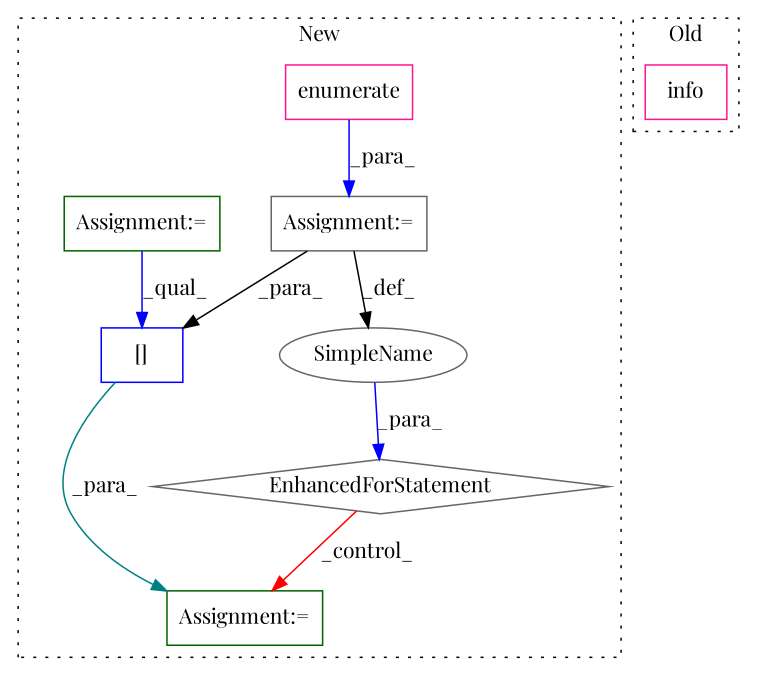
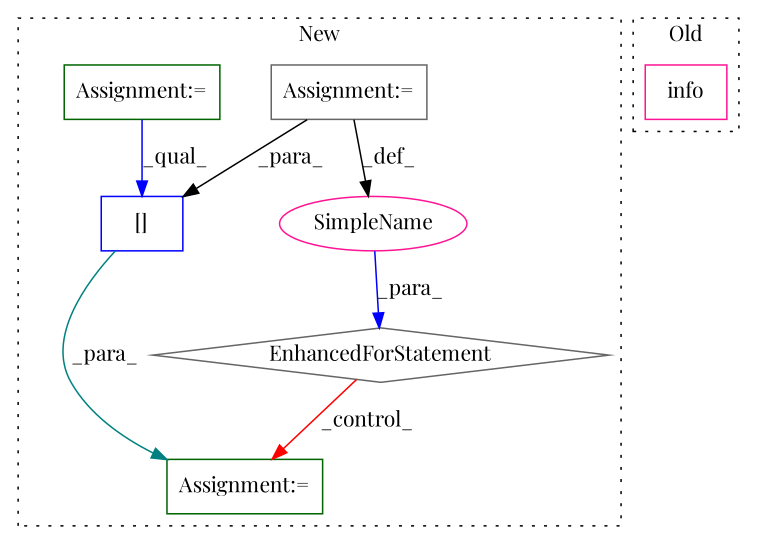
  digraph {
    fontname="Playfair Display"
    node [a=7 color=deeppink fontname="Playfair Display" l="67,2" s="3507,3605" shape=box]
    edge [color=blue fontname="Playfair Display"]
-   n1 [a=32 l="10,1" label=enumerate s="3590,3604"]
    n2 [color=gray40 label="Assignment:="]
    n3 [a=70 color=gray40 label=EnhancedForStatement shape=diamond]
    n4 [color=darkgreen l=1 label="Assignment:=" s=3708]
-   n5 [a=42 color=gray40 l=9 label=SimpleName s=3578 shape=ellipse]
+   n5 [a=42 l=9 label=SimpleName s=3578 shape=ellipse]
    n6 [color=darkgreen l=1 label="Assignment:=" s=3444]
    n7 [a=2 color=blue l="17,1" label="[]" s="3709,3731"]
    n8 [a=32 l="5,1" label=info s="1559,1587"]
    subgraph cluster_1 {
      label=New
      style=dotted
-     n1
      n2
      n3
      n4
      n5
      n6
      n7
    }
    subgraph cluster_2 {
      label=Old
      style=dotted
      n8
    }
-   n1 -> n2 [label=_para_]
    n2 -> n5 [color=black label=_def_]
    n2 -> n7 [color=black label=_para_]
    n3 -> n4 [color=red label=_control_]
    n5 -> n3 [label=_para_]
    n6 -> n7 [label=_qual_]
    n7 -> n4 [color=teal label=_para_]
  }
